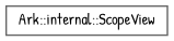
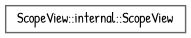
  digraph {
    rankdir=LR
    fontname="Patrick Hand"
-   n1 [color=grey40 fillcolor=white fontname="Patrick Hand" fontsize=10 height=0.2 label="Ark::internal::ScopeView" shape=box style=filled width=0.4]
+   n1 [color=grey40 fillcolor=white fontname="Patrick Hand" fontsize=10 height=0.2 label="ScopeView::internal::ScopeView" shape=box style=filled width=0.4]
  }
